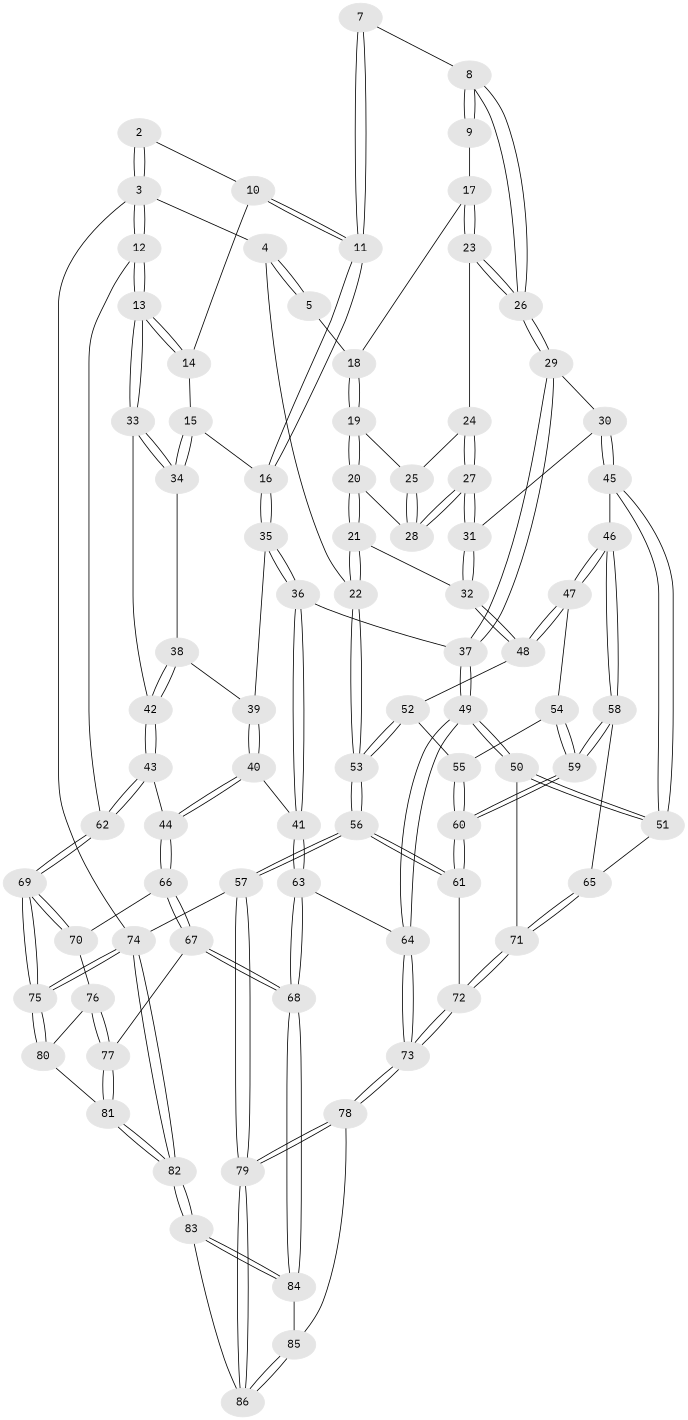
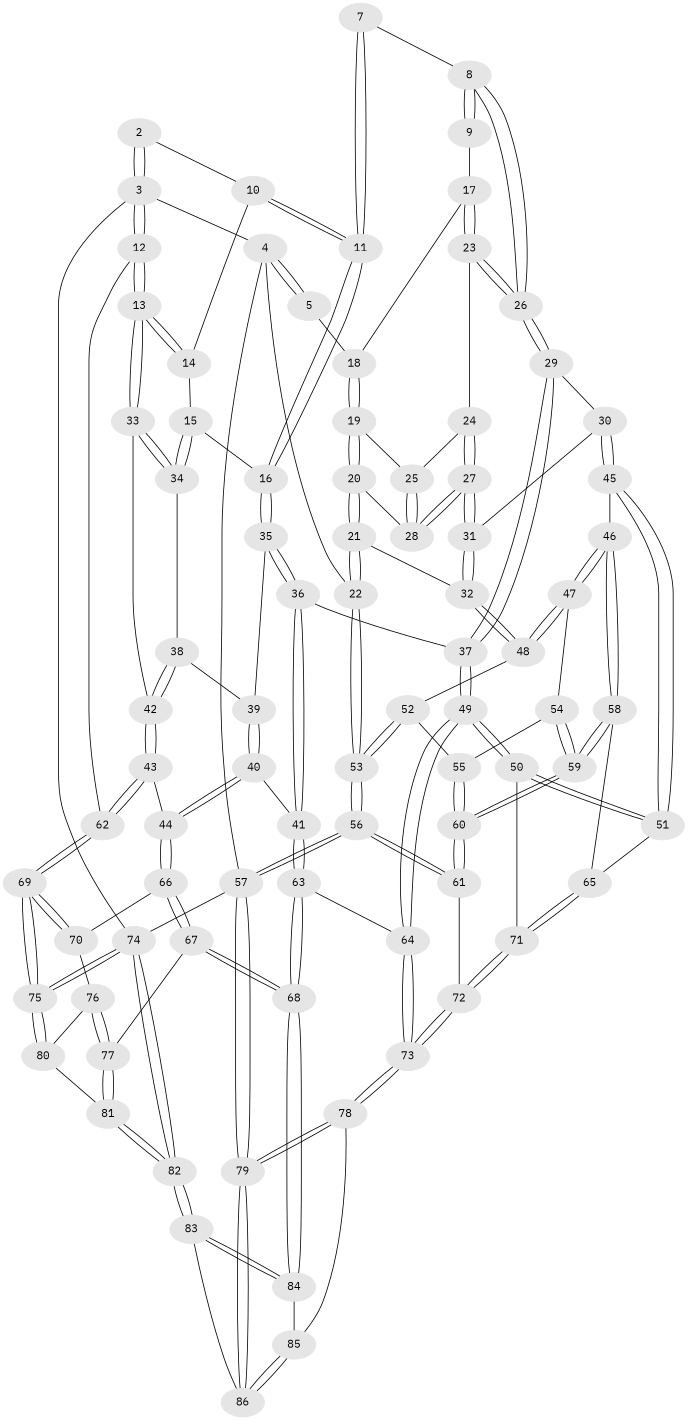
  graph {
    fontname="IBM Plex Mono"
    node [color=gray90 fontname="IBM Plex Mono" style=filled]
    edge [fontname="IBM Plex Mono"]
    2
    3
    10
    7
    8
    11
    4
    12
    74
    14
    5
    22
    57
    13
    62
    75
    82
    18
    53
    79
    19
    9
    17
    26
    16
    29
    23
    15
    35
    33
    69
    34
    42
    38
    36
    39
    24
    20
    25
    21
    28
    32
    48
    56
    27
    31
    30
    37
    45
    49
    46
    51
    52
    43
    41
    40
    63
    50
    64
    44
    66
    68
    67
    70
    47
    58
    65
    54
    59
    55
    71
    73
    72
    60
    61
    86
    84
    78
    77
    76
    81
    85
    80
    83
    2 -- 3
    2 -- 3
    2 -- 10
    3 -- 4
    3 -- 12
    3 -- 12
    3 -- 74
    10 -- 11
    10 -- 11
    10 -- 14
    7 -- 8
    7 -- 11
    7 -- 11
    8 -- 9
    8 -- 9
    8 -- 26
    8 -- 26
    11 -- 16
    11 -- 16
    4 -- 5
    4 -- 5
    4 -- 22
+   4 -- 57
    12 -- 13
    12 -- 13
    12 -- 62
    74 -- 75
    74 -- 75
    74 -- 82
    74 -- 82
    14 -- 15
    5 -- 18
    22 -- 53
    22 -- 53
    57 -- 74
    57 -- 79
    57 -- 79
    13 -- 14
    13 -- 14
    13 -- 33
    13 -- 33
    62 -- 69
    62 -- 69
    75 -- 80
    75 -- 80
    82 -- 83
    82 -- 83
    18 -- 19
    18 -- 19
    53 -- 56
    53 -- 56
    79 -- 86
    79 -- 86
    19 -- 20
    19 -- 20
    19 -- 25
    9 -- 17
    17 -- 18
    17 -- 23
    17 -- 23
    26 -- 29
    26 -- 29
    16 -- 35
    16 -- 35
    29 -- 30
    29 -- 37
    29 -- 37
    23 -- 26
    23 -- 26
    23 -- 24
    15 -- 16
    15 -- 34
    15 -- 34
    35 -- 36
    35 -- 36
    35 -- 39
    33 -- 34
    33 -- 34
    33 -- 42
    69 -- 75
    69 -- 75
    69 -- 70
    69 -- 70
    34 -- 38
    42 -- 43
    42 -- 43
    38 -- 42
    38 -- 42
    38 -- 39
    36 -- 37
    36 -- 41
    36 -- 41
    39 -- 40
    39 -- 40
    24 -- 25
    24 -- 27
    24 -- 27
    20 -- 21
    20 -- 21
    20 -- 28
    25 -- 28
    25 -- 28
    21 -- 22
    21 -- 22
    21 -- 32
    32 -- 48
    32 -- 48
    48 -- 52
    56 -- 57
    56 -- 57
    56 -- 61
    56 -- 61
    27 -- 28
    27 -- 28
    27 -- 31
    27 -- 31
    31 -- 32
    31 -- 32
    30 -- 31
    30 -- 45
    30 -- 45
    37 -- 49
    37 -- 49
    45 -- 46
    45 -- 51
    45 -- 51
    49 -- 50
    49 -- 50
    49 -- 64
    49 -- 64
    46 -- 47
    46 -- 47
    46 -- 58
    46 -- 58
    51 -- 65
    52 -- 53
    52 -- 53
    52 -- 55
    43 -- 62
    43 -- 62
    43 -- 44
    41 -- 63
    41 -- 63
    40 -- 41
    40 -- 44
    40 -- 44
    63 -- 64
    63 -- 68
    63 -- 68
    50 -- 51
    50 -- 51
    50 -- 71
    64 -- 73
    64 -- 73
    44 -- 66
    44 -- 66
    66 -- 67
    66 -- 67
    66 -- 70
    68 -- 84
    68 -- 84
    67 -- 68
    67 -- 68
    67 -- 77
    70 -- 76
    47 -- 48
    47 -- 48
    47 -- 54
    58 -- 65
    58 -- 59
    58 -- 59
    65 -- 71
    65 -- 71
    54 -- 59
    54 -- 59
    54 -- 55
    59 -- 60
    59 -- 60
    55 -- 60
    55 -- 60
    71 -- 72
    71 -- 72
    73 -- 78
    73 -- 78
    72 -- 73
    72 -- 73
    60 -- 61
    60 -- 61
    61 -- 72
    84 -- 85
    78 -- 79
    78 -- 79
    78 -- 85
    77 -- 81
    77 -- 81
    76 -- 77
    76 -- 77
    76 -- 80
    81 -- 82
    81 -- 82
    85 -- 86
    85 -- 86
    80 -- 81
    83 -- 86
    83 -- 84
    83 -- 84
  }
